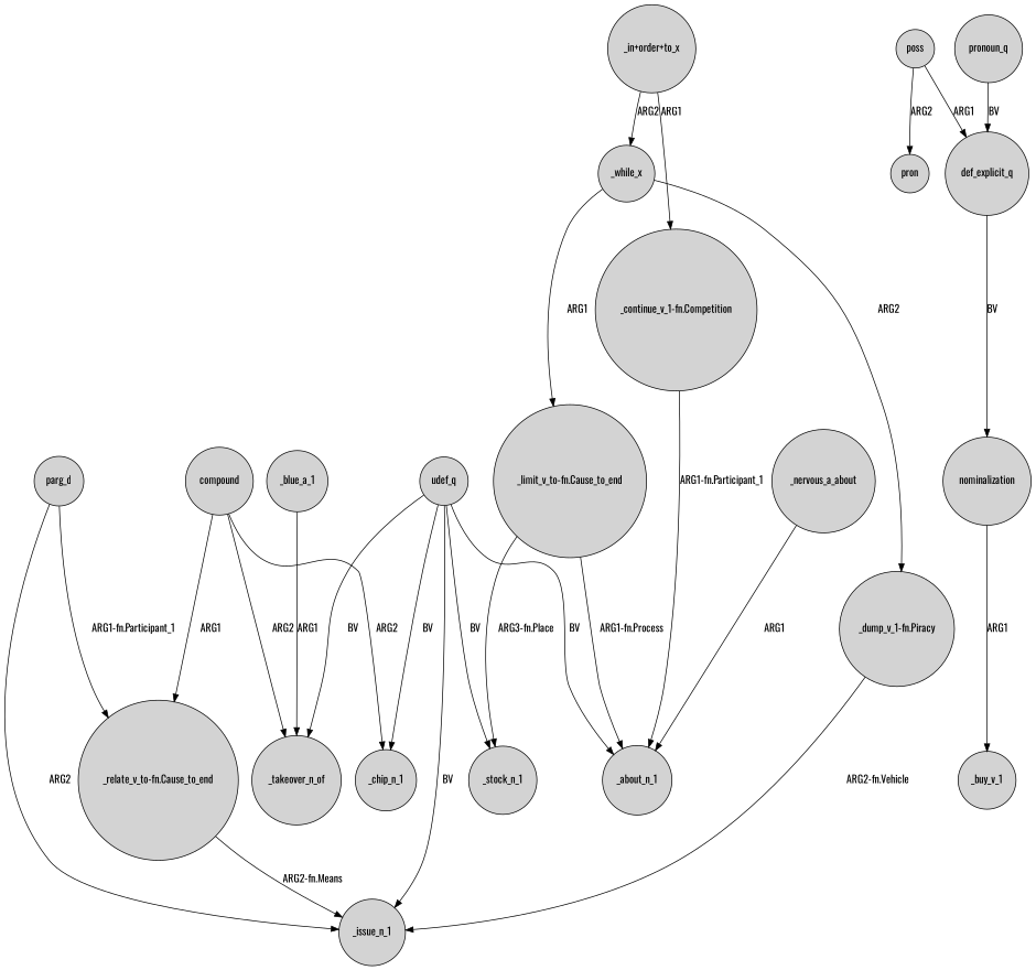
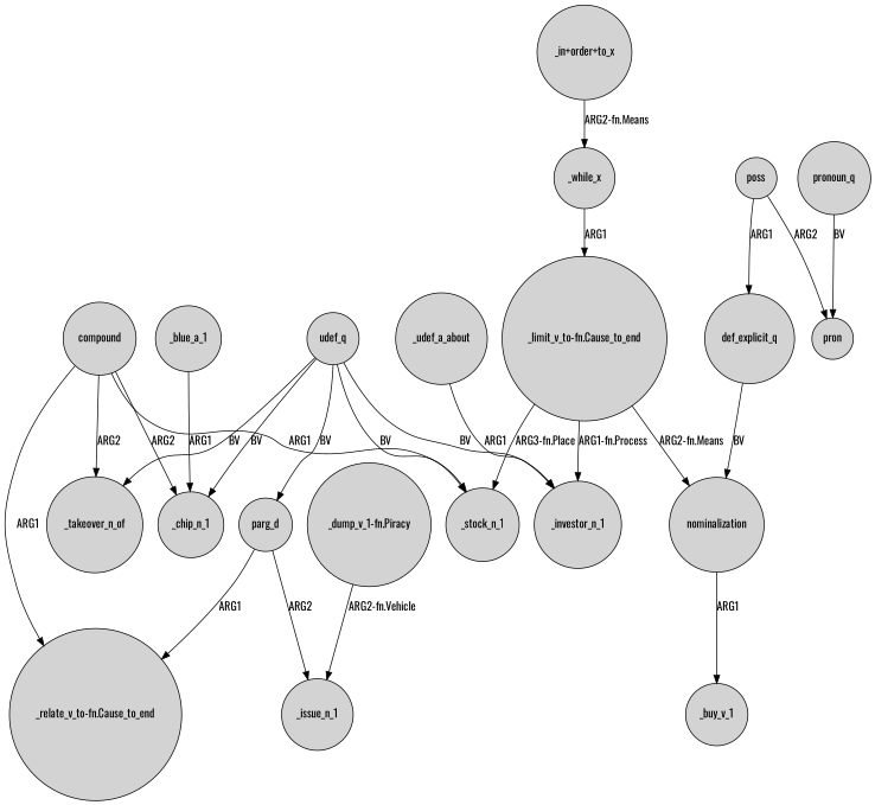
  digraph {
    fontname=Oswald
    node [fontname=Oswald shape=circle style=filled]
    edge [fontname=Oswald]
    "_dump_v_1-fn.Piracy"
    _issue_n_1
    "_limit_v_to-fn.Cause_to_end"
-   _investor_n_1 [label=_about_n_1]
+   _investor_n_1
    nominalization
    _stock_n_1
    _buy_v_1
    "_in+order+to_x"
    _while_x
-   "_continue_v_1-fn.Competition"
    compound
    "_relate_v_to-fn.Cause_to_end"
    _takeover_n_of
    _chip_n_1
    poss
    pron
    def_explicit_q
-   _nervous_a_about
+   _nervous_a_about [label=_udef_a_about]
    pronoun_q
    udef_q
    _blue_a_1
    parg_d
    "_dump_v_1-fn.Piracy" -> _issue_n_1 [label="ARG2-fn.Vehicle"]
    "_limit_v_to-fn.Cause_to_end" -> _investor_n_1 [label="ARG1-fn.Process"]
+   "_limit_v_to-fn.Cause_to_end" -> nominalization [label="ARG2-fn.Means"]
    "_limit_v_to-fn.Cause_to_end" -> _stock_n_1 [label="ARG3-fn.Place"]
    nominalization -> _buy_v_1 [label=ARG1]
-   "_in+order+to_x" -> _while_x [label=ARG2]
-   "_in+order+to_x" -> "_continue_v_1-fn.Competition" [label=ARG1]
-   _while_x -> "_dump_v_1-fn.Piracy" [label=ARG2]
+   "_in+order+to_x" -> _while_x [label="ARG2-fn.Means"]
    _while_x -> "_limit_v_to-fn.Cause_to_end" [label=ARG1]
-   "_continue_v_1-fn.Competition" -> _investor_n_1 [label="ARG1-fn.Participant_1"]
+   compound -> _stock_n_1 [label=ARG1]
    compound -> "_relate_v_to-fn.Cause_to_end" [label=ARG1]
    compound -> _takeover_n_of [label=ARG2]
    compound -> _chip_n_1 [label=ARG2]
-   "_relate_v_to-fn.Cause_to_end" -> _issue_n_1 [label="ARG2-fn.Means"]
    poss -> pron [label=ARG2]
    poss -> def_explicit_q [label=ARG1]
    def_explicit_q -> nominalization [label=BV]
    _nervous_a_about -> _investor_n_1 [label=ARG1]
-   pronoun_q -> def_explicit_q [label=BV]
-   udef_q -> _issue_n_1 [label=BV]
+   pronoun_q -> pron [label=BV]
+   udef_q -> parg_d [label=BV]
    udef_q -> _investor_n_1 [label=BV]
    udef_q -> _stock_n_1 [label=BV]
    udef_q -> _takeover_n_of [label=BV]
    udef_q -> _chip_n_1 [label=BV]
-   _blue_a_1 -> _takeover_n_of [label=ARG1]
+   _blue_a_1 -> _chip_n_1 [label=ARG1]
    parg_d -> _issue_n_1 [label=ARG2]
-   parg_d -> "_relate_v_to-fn.Cause_to_end" [label="ARG1-fn.Participant_1"]
+   parg_d -> "_relate_v_to-fn.Cause_to_end" [label=ARG1]
  }
